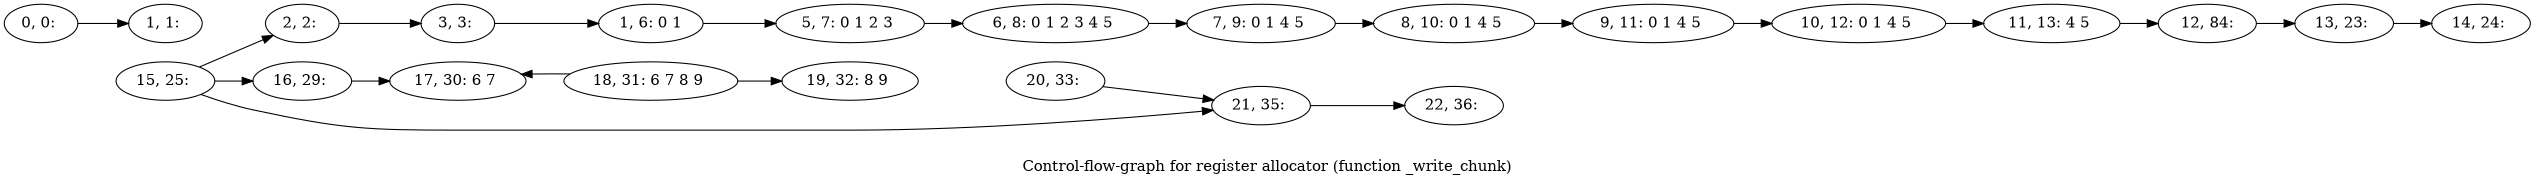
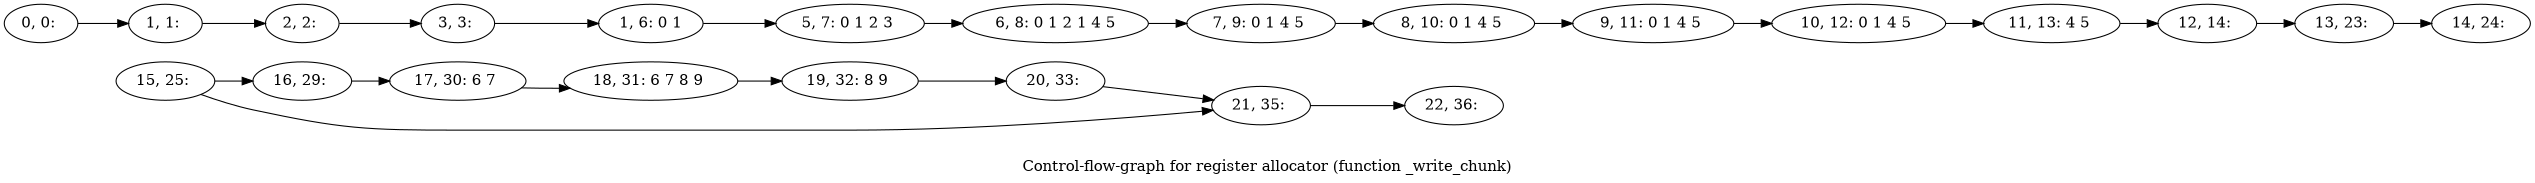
  digraph {
    label="Control-flow-graph for register allocator (function _write_chunk)"
    rankdir=LR
    n1 [label="0, 0: "]
    n2 [label="1, 1: "]
    n3 [label="2, 2: "]
    n4 [label="3, 3: "]
    n5 [label="1, 6: 0 1"]
    n6 [label="5, 7: 0 1 2 3 "]
    n7 [label="13, 23: "]
    n8 [label="14, 24: "]
-   n9 [label="6, 8: 0 1 2 3 4 5 "]
+   n9 [label="6, 8: 0 1 2 1 4 5"]
    n10 [label="7, 9: 0 1 4 5 "]
    n11 [label="8, 10: 0 1 4 5 "]
    n12 [label="9, 11: 0 1 4 5 "]
    n13 [label="10, 12: 0 1 4 5 "]
    n14 [label="11, 13: 4 5 "]
-   n15 [label="12, 84:"]
+   n15 [label="12, 14: "]
    n16 [label="15, 25: "]
    n17 [label="16, 29: "]
    n18 [label="21, 35: "]
    n19 [label="17, 30: 6 7 "]
    n20 [label="22, 36: "]
    n21 [label="18, 31: 6 7 8 9 "]
    n22 [label="19, 32: 8 9 "]
    n23 [label="20, 33: "]
    n1 -> n2
-   n16 -> n3
+   n2 -> n3
    n3 -> n4
    n4 -> n5
    n5 -> n6
    n6 -> n9
    n7 -> n8
    n9 -> n10
    n10 -> n11
    n11 -> n12
    n12 -> n13
    n13 -> n14
    n14 -> n15
    n15 -> n7
    n16 -> n17
    n16 -> n18
    n17 -> n19
    n18 -> n20
-   n21 -> n19
+   n19 -> n21
    n21 -> n22
+   n22 -> n23
    n23 -> n18
  }
